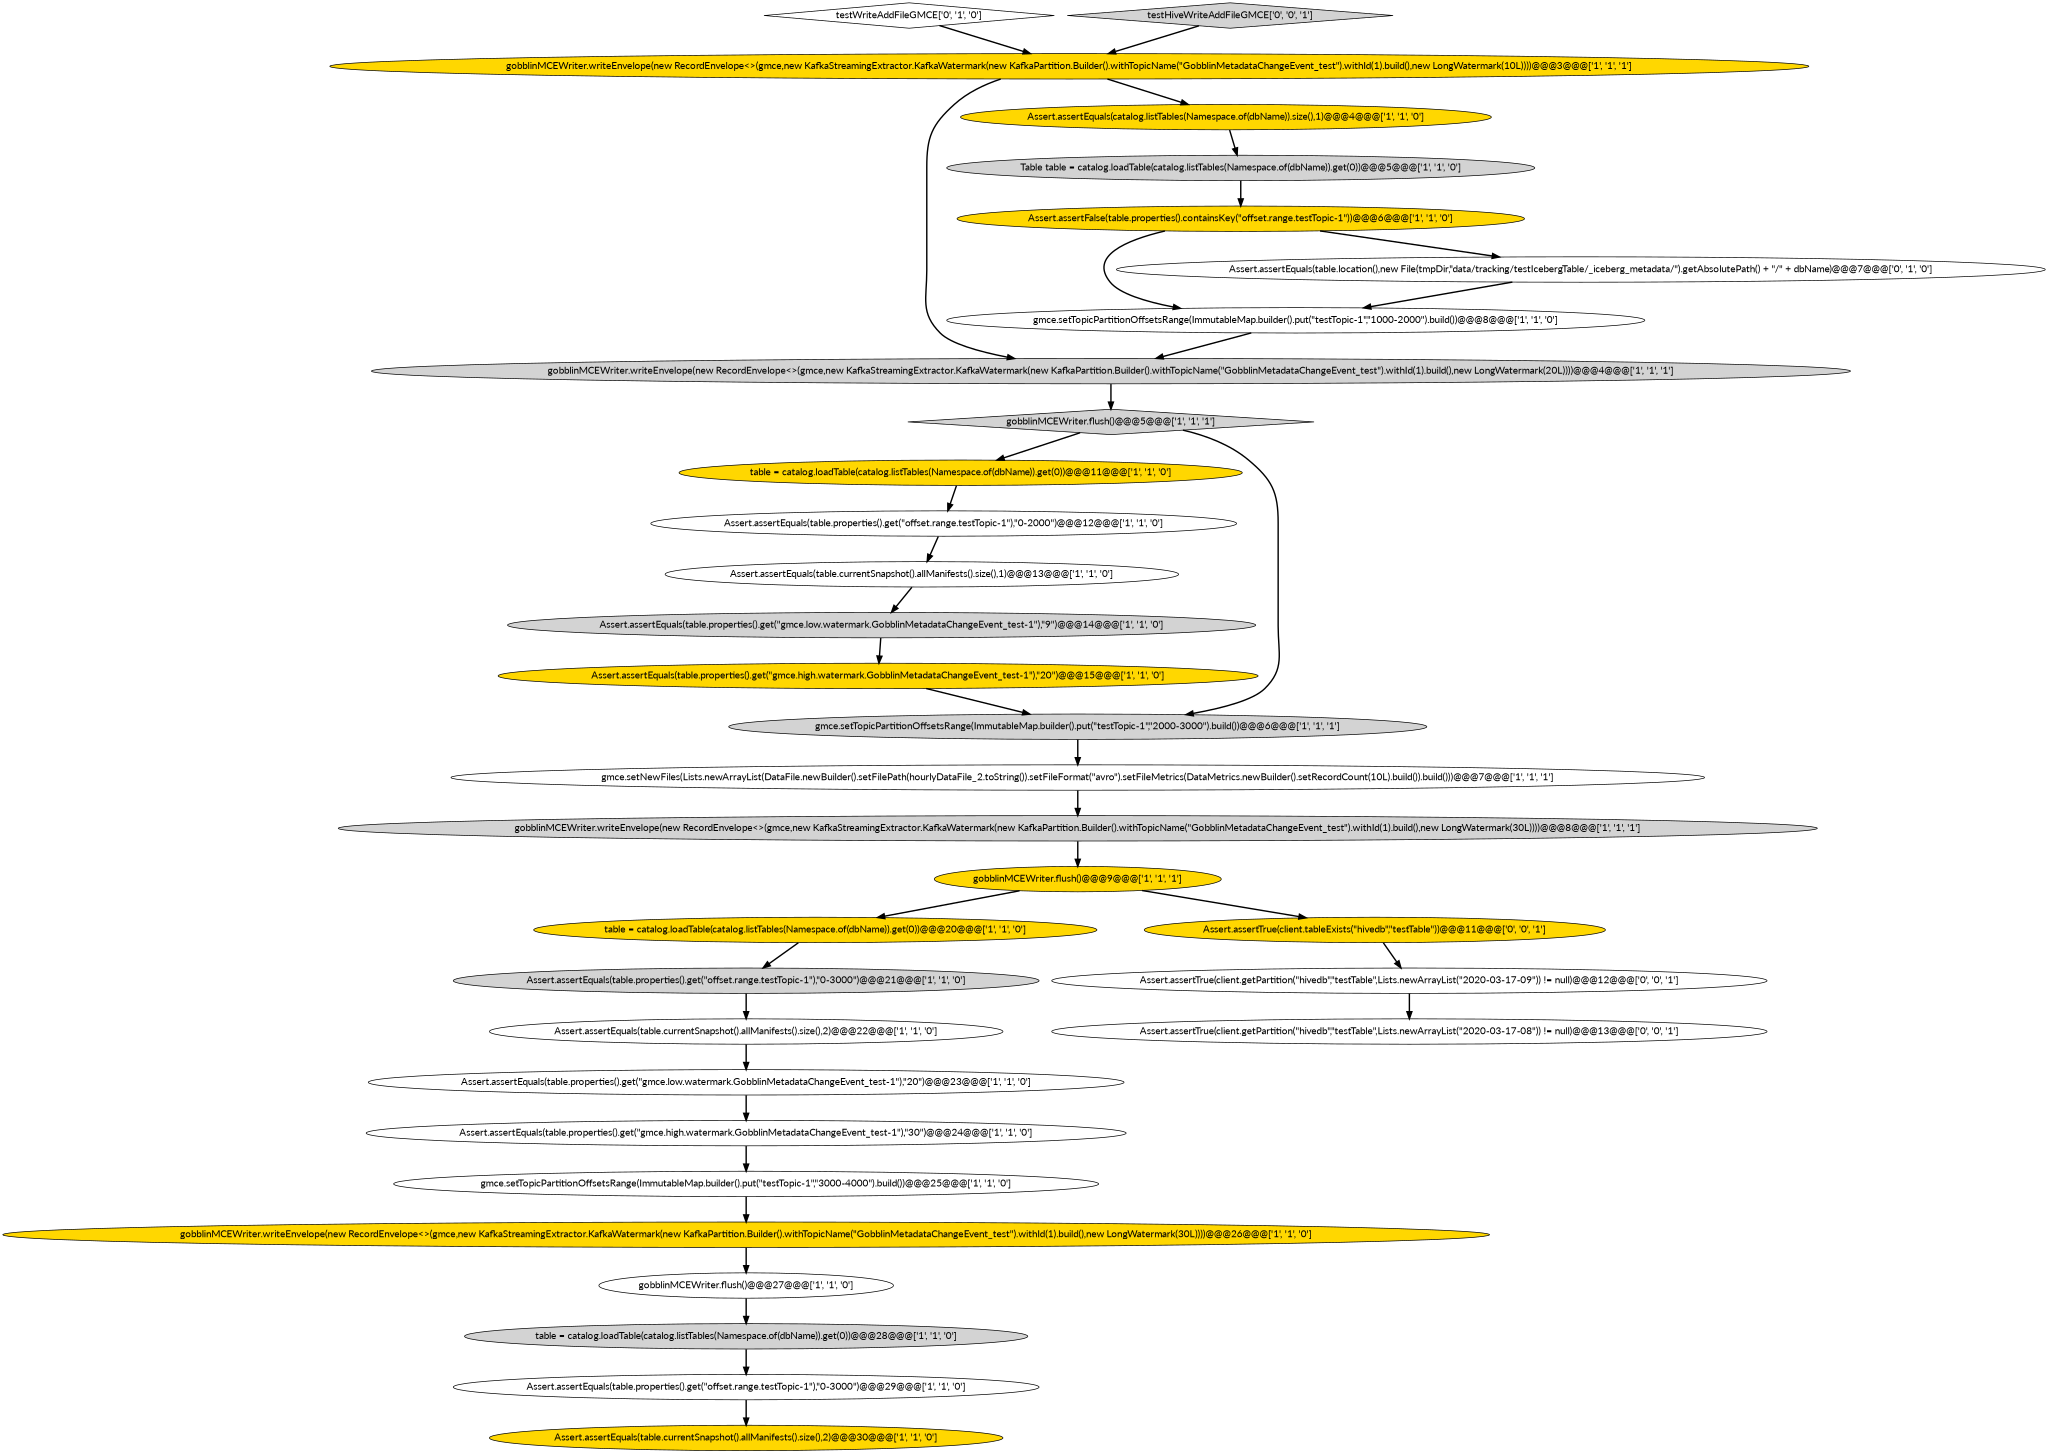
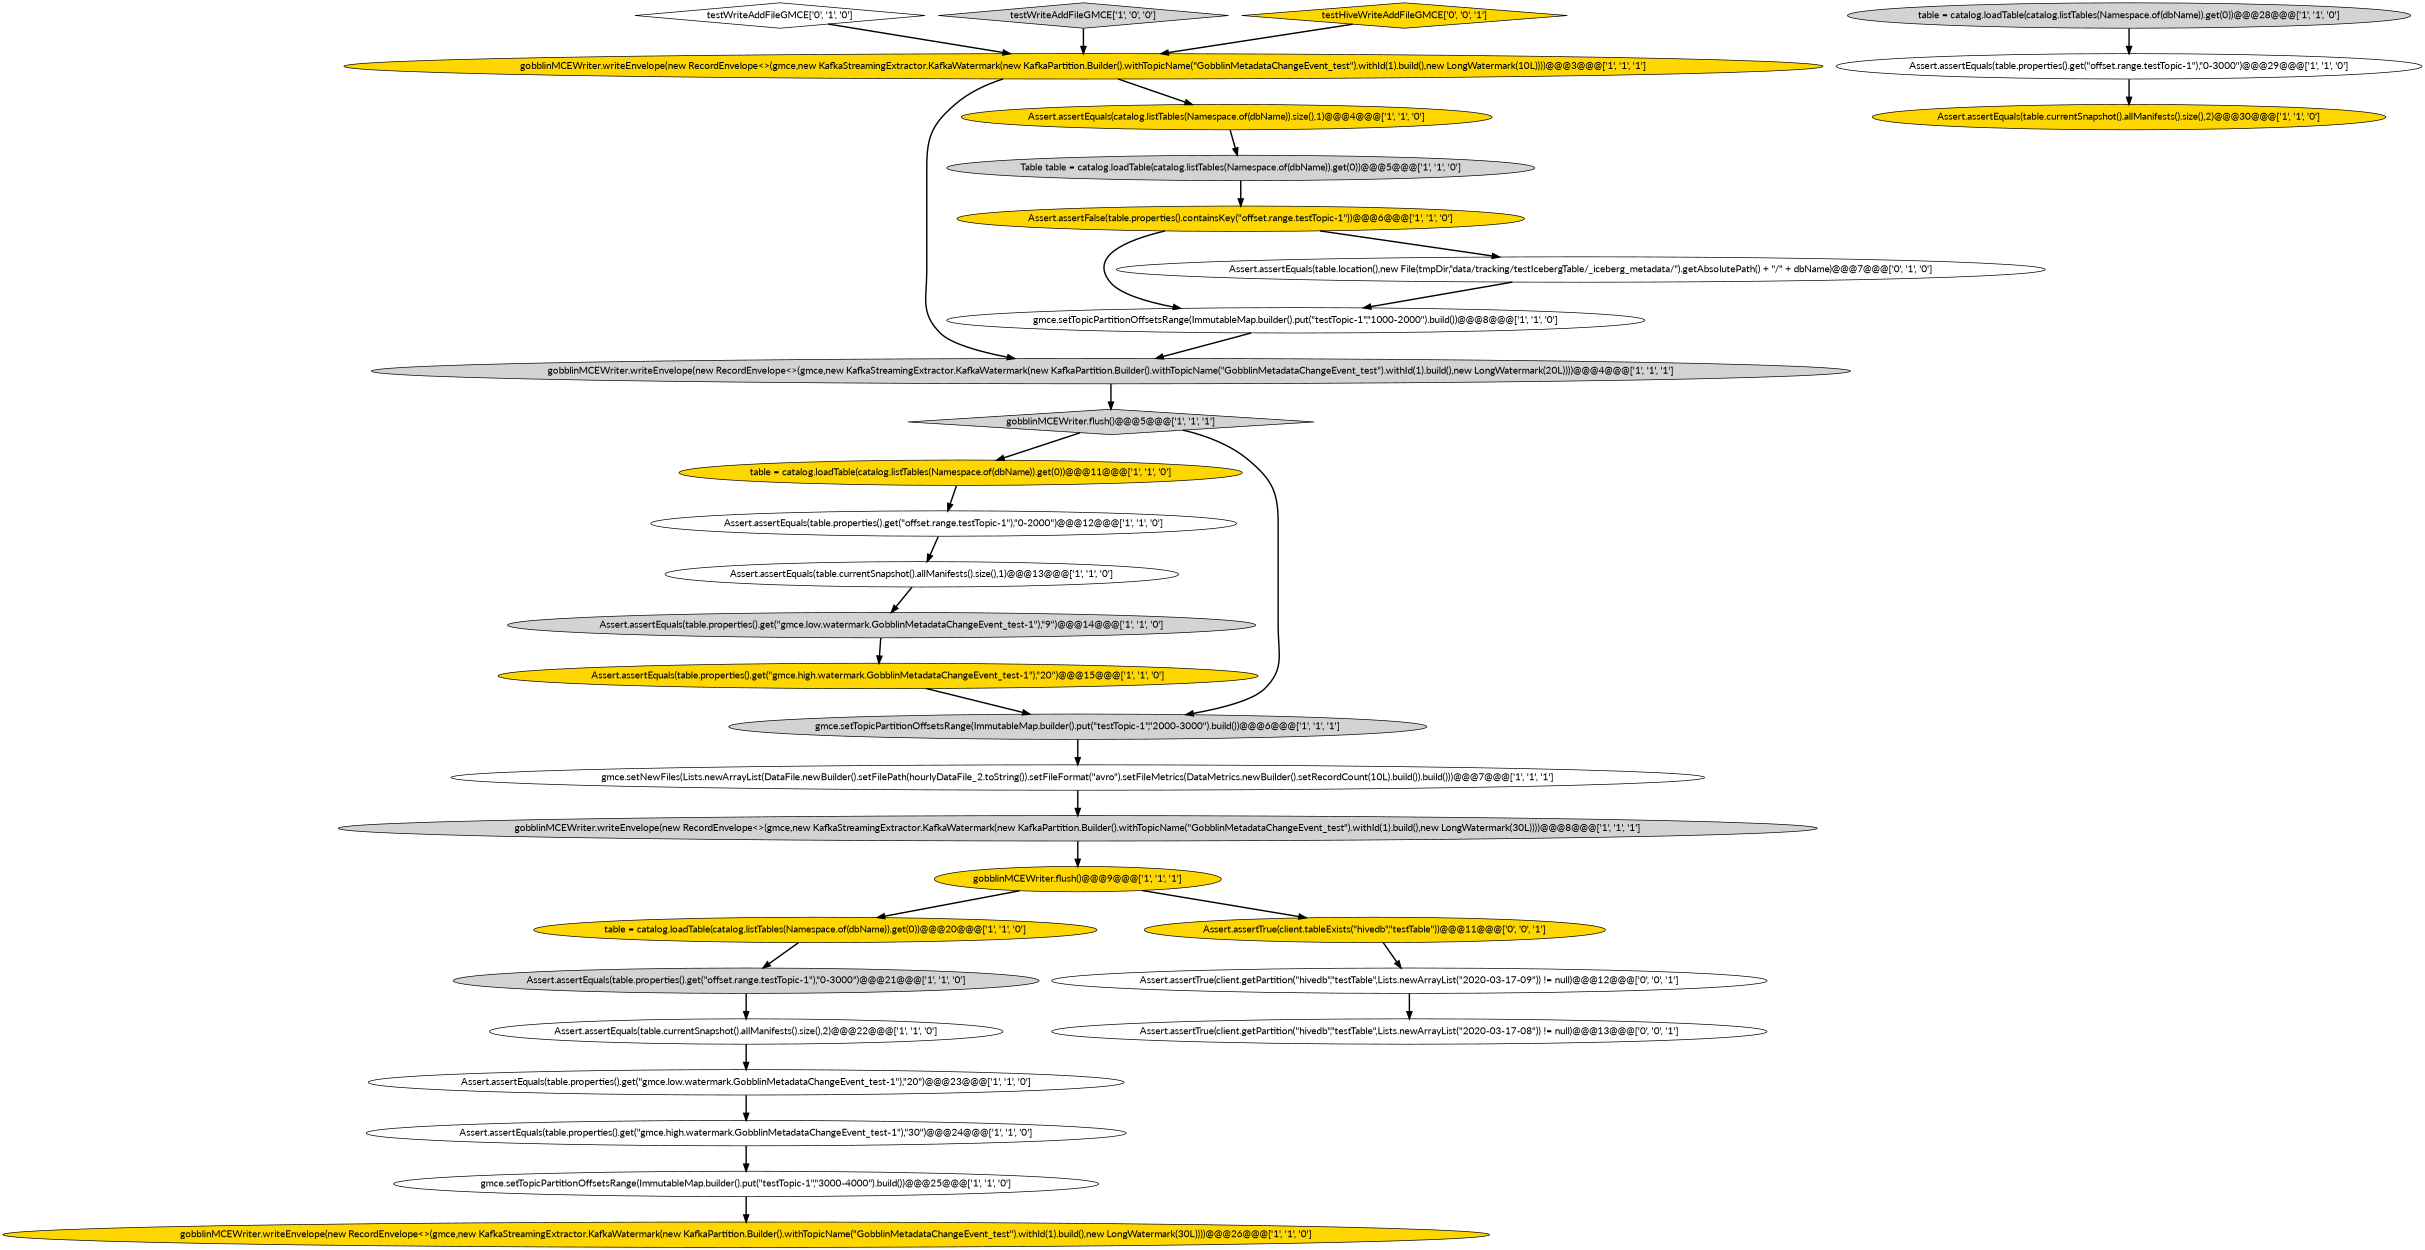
  digraph {
    fontname=Lato
    node [fillcolor=white fontname=Lato shape=ellipse style=filled]
    edge [fontname=Lato style=bold]
    n1 [fillcolor=gold label="gobblinMCEWriter.writeEnvelope(new RecordEnvelope<>(gmce,new KafkaStreamingExtractor.KafkaWatermark(new KafkaPartition.Builder().withTopicName(\"GobblinMetadataChangeEvent_test\").withId(1).build(),new LongWatermark(30L))))@@@26@@@['1', '1', '0']"]
-   n2 [label="gobblinMCEWriter.flush()@@@27@@@['1', '1', '0']"]
    n3 [fillcolor=lightgrey label="table = catalog.loadTable(catalog.listTables(Namespace.of(dbName)).get(0))@@@28@@@['1', '1', '0']"]
    n4 [fillcolor=lightgrey label="Assert.assertEquals(table.properties().get(\"offset.range.testTopic-1\"),\"0-3000\")@@@21@@@['1', '1', '0']"]
    n5 [label="Assert.assertEquals(table.currentSnapshot().allManifests().size(),2)@@@22@@@['1', '1', '0']"]
    n6 [label="Assert.assertEquals(table.properties().get(\"gmce.low.watermark.GobblinMetadataChangeEvent_test-1\"),\"20\")@@@23@@@['1', '1', '0']"]
    n7 [label="gmce.setTopicPartitionOffsetsRange(ImmutableMap.builder().put(\"testTopic-1\",\"1000-2000\").build())@@@8@@@['1', '1', '0']"]
    n8 [fillcolor=lightgrey label="gobblinMCEWriter.writeEnvelope(new RecordEnvelope<>(gmce,new KafkaStreamingExtractor.KafkaWatermark(new KafkaPartition.Builder().withTopicName(\"GobblinMetadataChangeEvent_test\").withId(1).build(),new LongWatermark(20L))))@@@4@@@['1', '1', '1']"]
    n9 [fillcolor=lightgrey label="gobblinMCEWriter.flush()@@@5@@@['1', '1', '1']" shape=diamond]
    n10 [fillcolor=gold label="gobblinMCEWriter.writeEnvelope(new RecordEnvelope<>(gmce,new KafkaStreamingExtractor.KafkaWatermark(new KafkaPartition.Builder().withTopicName(\"GobblinMetadataChangeEvent_test\").withId(1).build(),new LongWatermark(10L))))@@@3@@@['1', '1', '1']"]
    n11 [fillcolor=gold label="Assert.assertEquals(catalog.listTables(Namespace.of(dbName)).size(),1)@@@4@@@['1', '1', '0']"]
    n12 [fillcolor=lightgrey label="Table table = catalog.loadTable(catalog.listTables(Namespace.of(dbName)).get(0))@@@5@@@['1', '1', '0']"]
    n13 [fillcolor=gold label="table = catalog.loadTable(catalog.listTables(Namespace.of(dbName)).get(0))@@@11@@@['1', '1', '0']"]
    n14 [label="Assert.assertEquals(table.properties().get(\"offset.range.testTopic-1\"),\"0-2000\")@@@12@@@['1', '1', '0']"]
    n15 [label="Assert.assertEquals(table.currentSnapshot().allManifests().size(),1)@@@13@@@['1', '1', '0']"]
    n16 [fillcolor=lightgrey label="gmce.setTopicPartitionOffsetsRange(ImmutableMap.builder().put(\"testTopic-1\",\"2000-3000\").build())@@@6@@@['1', '1', '1']"]
    n17 [label="gmce.setNewFiles(Lists.newArrayList(DataFile.newBuilder().setFilePath(hourlyDataFile_2.toString()).setFileFormat(\"avro\").setFileMetrics(DataMetrics.newBuilder().setRecordCount(10L).build()).build()))@@@7@@@['1', '1', '1']"]
    n18 [fillcolor=lightgrey label="gobblinMCEWriter.writeEnvelope(new RecordEnvelope<>(gmce,new KafkaStreamingExtractor.KafkaWatermark(new KafkaPartition.Builder().withTopicName(\"GobblinMetadataChangeEvent_test\").withId(1).build(),new LongWatermark(30L))))@@@8@@@['1', '1', '1']"]
    n19 [label="Assert.assertEquals(table.location(),new File(tmpDir,\"data/tracking/testIcebergTable/_iceberg_metadata/\").getAbsolutePath() + \"/\" + dbName)@@@7@@@['0', '1', '0']"]
    n20 [fillcolor=gold label="gobblinMCEWriter.flush()@@@9@@@['1', '1', '1']"]
    n21 [fillcolor=gold label="table = catalog.loadTable(catalog.listTables(Namespace.of(dbName)).get(0))@@@20@@@['1', '1', '0']"]
    n22 [fillcolor=gold label="Assert.assertTrue(client.tableExists(\"hivedb\",\"testTable\"))@@@11@@@['0', '0', '1']"]
    n23 [fillcolor=gold label="Assert.assertFalse(table.properties().containsKey(\"offset.range.testTopic-1\"))@@@6@@@['1', '1', '0']"]
    n24 [label="Assert.assertEquals(table.properties().get(\"gmce.high.watermark.GobblinMetadataChangeEvent_test-1\"),\"30\")@@@24@@@['1', '1', '0']"]
    n25 [label="testWriteAddFileGMCE['0', '1', '0']" shape=diamond]
+   n26 [fillcolor=lightgrey label="testWriteAddFileGMCE['1', '0', '0']" shape=diamond]
    n27 [fillcolor=lightgrey label="Assert.assertEquals(table.properties().get(\"gmce.low.watermark.GobblinMetadataChangeEvent_test-1\"),\"9\")@@@14@@@['1', '1', '0']"]
    n28 [fillcolor=gold label="Assert.assertEquals(table.properties().get(\"gmce.high.watermark.GobblinMetadataChangeEvent_test-1\"),\"20\")@@@15@@@['1', '1', '0']"]
    n29 [label="Assert.assertTrue(client.getPartition(\"hivedb\",\"testTable\",Lists.newArrayList(\"2020-03-17-09\")) != null)@@@12@@@['0', '0', '1']"]
    n30 [fillcolor=gold label="Assert.assertEquals(table.currentSnapshot().allManifests().size(),2)@@@30@@@['1', '1', '0']"]
    n31 [label="Assert.assertTrue(client.getPartition(\"hivedb\",\"testTable\",Lists.newArrayList(\"2020-03-17-08\")) != null)@@@13@@@['0', '0', '1']"]
    n32 [label="Assert.assertEquals(table.properties().get(\"offset.range.testTopic-1\"),\"0-3000\")@@@29@@@['1', '1', '0']"]
    n33 [label="gmce.setTopicPartitionOffsetsRange(ImmutableMap.builder().put(\"testTopic-1\",\"3000-4000\").build())@@@25@@@['1', '1', '0']"]
-   n34 [fillcolor=lightgrey label="testHiveWriteAddFileGMCE['0', '0', '1']" shape=diamond]
-   n1 -> n2
-   n2 -> n3
+   n34 [fillcolor=gold label="testHiveWriteAddFileGMCE['0', '0', '1']" shape=diamond]
    n3 -> n32
    n4 -> n5
    n5 -> n6
    n6 -> n24
    n7 -> n8
    n8 -> n9
    n9 -> n13
    n9 -> n16
    n10 -> n8
    n10 -> n11
    n11 -> n12
    n12 -> n23
    n13 -> n14
    n14 -> n15
    n15 -> n27
    n16 -> n17
    n17 -> n18
    n18 -> n20
    n19 -> n7
    n20 -> n21
    n20 -> n22
    n21 -> n4
    n22 -> n29
    n23 -> n7
    n23 -> n19
    n24 -> n33
    n25 -> n10
+   n26 -> n10
    n27 -> n28
    n28 -> n16
    n29 -> n31
    n32 -> n30
    n33 -> n1
    n34 -> n10
  }
